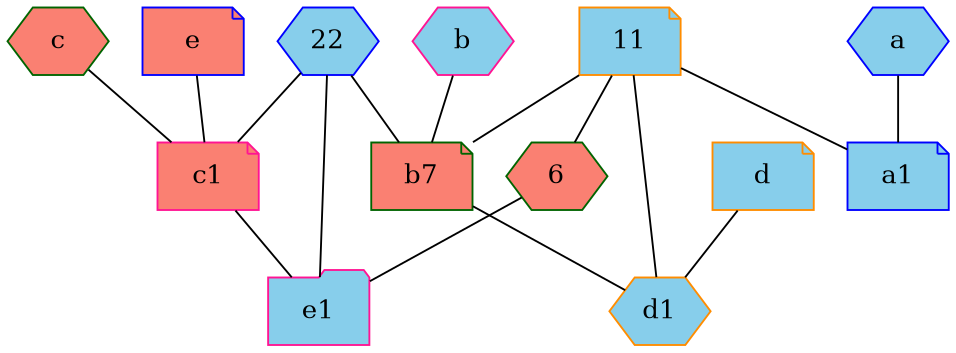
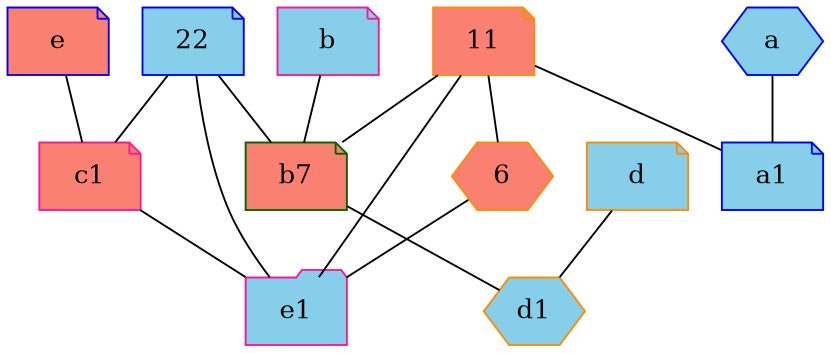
  graph {
    node [color=blue fillcolor=skyblue labelfontsize=50 shape=hexagon style=filled]
-   c [color=darkgreen fillcolor=salmon]
    c1 [color=deeppink fillcolor=salmon shape=note]
    e1 [color=deeppink shape=folder]
-   b [color=deeppink]
+   b [color=deeppink shape=note]
    n5 [color=darkgreen fillcolor=salmon label=b7 shape=note]
    d1 [color=darkorange]
    e [fillcolor=salmon shape=note]
-   22
+   22 [shape=note]
    d [color=darkorange shape=note]
-   11 [color=darkorange shape=note]
-   6 [color=darkgreen fillcolor=salmon]
+   11 [color=darkorange fillcolor=salmon shape=note]
+   6 [color=darkorange fillcolor=salmon]
    a1 [shape=note]
    a
-   c -- c1
    c1 -- e1
    b -- n5
    n5 -- d1
    e -- c1
    22 -- c1
    22 -- e1
    22 -- n5
    d -- d1
    11 -- n5
-   11 -- d1
+   11 -- e1
    11 -- 6
    11 -- a1
    6 -- e1
    a -- a1
  }
